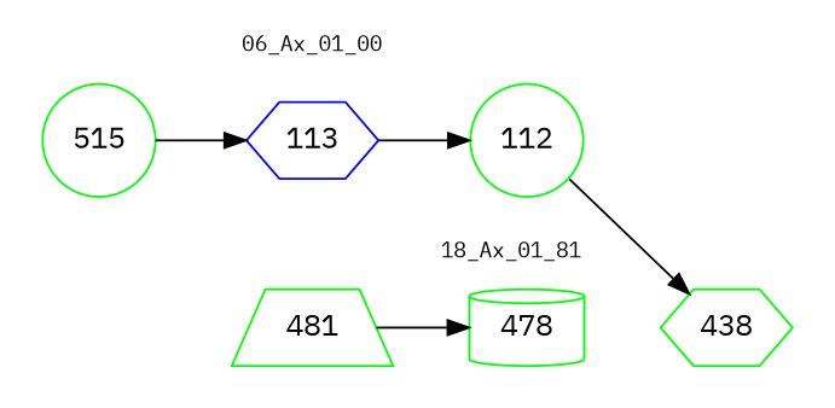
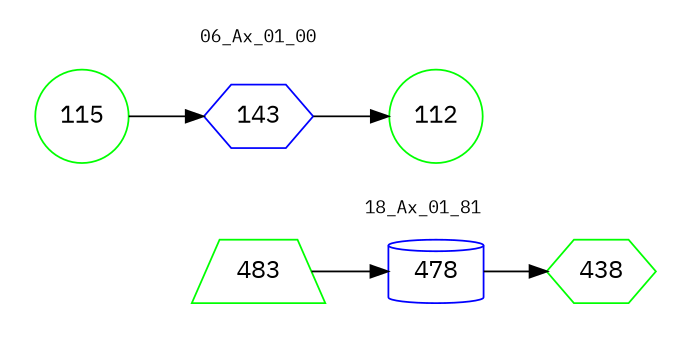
  digraph {
    fontname="IBM Plex Mono"
    rankdir=LR
    node [color=green fontname="IBM Plex Mono" shape=circle]
    edge [color=black fontname="IBM Plex Mono"]
-   n1 [label=515]
-   n2 [color=blue label=113 shape=hexagon]
+   n1 [label=115]
+   n2 [color=blue label=143 shape=hexagon]
    n3 [label=112]
-   n4 [label=481 shape=trapezium]
-   n5 [label=478 shape=cylinder]
+   n4 [label=483 shape=trapezium]
+   n5 [color=blue label=478 shape=cylinder]
    n6 [label=438 shape=hexagon]
    subgraph cluster_1 {
      color=white
      fontsize=10
      label="06_Ax_01_00"
      n1
      n2
      n3
    }
    subgraph cluster_2 {
      color=white
      fontsize=10
      label="18_Ax_01_81"
      n4
      n5
      n6
    }
    n1 -> n2
    n2 -> n3
    n4 -> n5
-   n3 -> n6
+   n5 -> n6
  }
